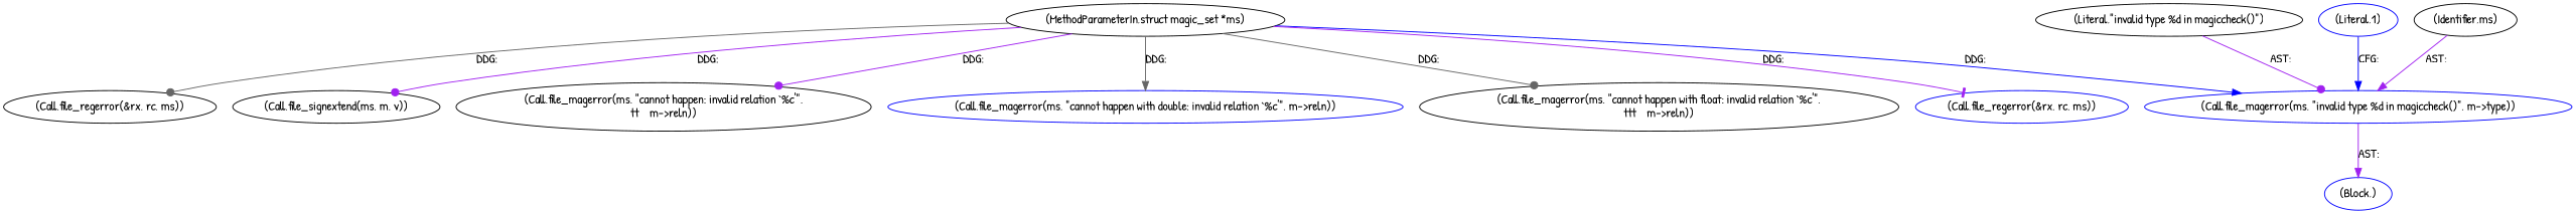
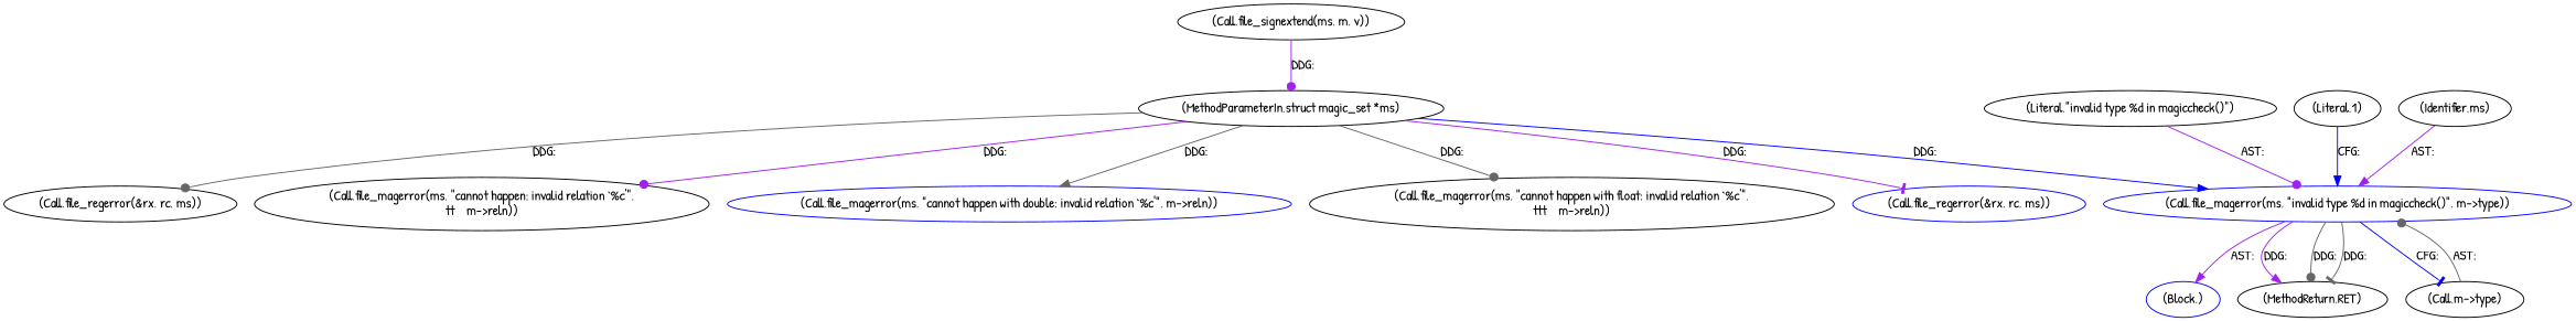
  digraph {
    fontname="Patrick Hand"
    node [color=black fontname="Patrick Hand"]
    edge [arrowhead=dot color=purple fontname="Patrick Hand"]
    n1 [color=blue label="(Call,file_magerror(ms, \"invalid type %d in magiccheck()\", m->type))"]
    n2 [color=blue label="(Block,)"]
+   n3 [label="(MethodReturn,RET)"]
+   n4 [label="(Call,m->type)"]
    n5 [label="(MethodParameterIn,struct magic_set *ms)"]
    n6 [label="(Call,file_regerror(&rx, rc, ms))"]
    n7 [label="(Call,file_signextend(ms, m, v))"]
    n8 [label="(Call,file_magerror(ms, \"cannot happen: invalid relation `%c'\",\n\t\t    m->reln))"]
    n9 [color=blue label="(Call,file_magerror(ms, \"cannot happen with double: invalid relation `%c'\", m->reln))"]
    n10 [label="(Call,file_magerror(ms, \"cannot happen with float: invalid relation `%c'\",\n\t\t\t    m->reln))"]
    n11 [color=blue label="(Call,file_regerror(&rx, rc, ms))"]
    n12 [label="(Literal,\"invalid type %d in magiccheck()\")"]
-   n13 [color=blue label="(Literal,1)"]
+   n13 [label="(Literal,1)"]
    n14 [label="(Identifier,ms)"]
    n1 -> n2 [arrowhead=normal label="AST: "]
+   n1 -> n3 [arrowhead=normal label="DDG: "]
+   n1 -> n3 [color=gray40 label="DDG: "]
+   n1 -> n3 [arrowhead=tee color=gray40 label="DDG: "]
+   n1 -> n4 [arrowhead=tee color=blue label="CFG: "]
+   n4 -> n1 [color=gray40 label="AST: "]
    n5 -> n1 [arrowhead=normal color=blue label="DDG: "]
    n5 -> n6 [color=gray40 label="DDG: "]
-   n5 -> n7 [label="DDG: "]
+   n7 -> n5 [label="DDG: "]
    n5 -> n8 [label="DDG: "]
    n5 -> n9 [arrowhead=normal color=gray40 label="DDG: "]
    n5 -> n10 [color=gray40 label="DDG: "]
    n5 -> n11 [arrowhead=tee label="DDG: "]
    n12 -> n1 [label="AST: "]
    n13 -> n1 [arrowhead=normal color=blue label="CFG: "]
    n14 -> n1 [arrowhead=normal label="AST: "]
  }
